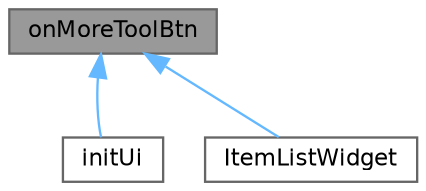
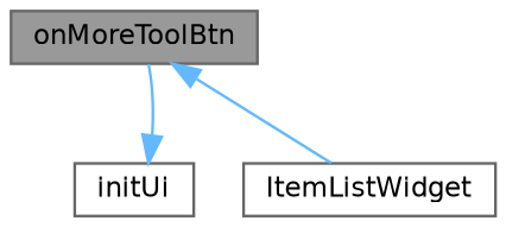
  digraph {
    rankdir=TB
    node [color=grey40 fillcolor=white fontname=Helvetica fontsize=10 shape=box style=filled]
    edge [color=steelblue1 dir=back fontname=Helvetica fontsize=10 labelfontname=Helvetica labelfontsize=10 style=solid]
    n1 [color=gray40 fillcolor=grey60 fontcolor=black height=0.2 label=onMoreToolBtn width=0.4]
    n2 [height=0.2 label=initUi width=0.4]
    n3 [height=0.2 label=ItemListWidget width=0.4]
-   n1 -> n2
+   n2 -> n1
    n1 -> n3
  }
